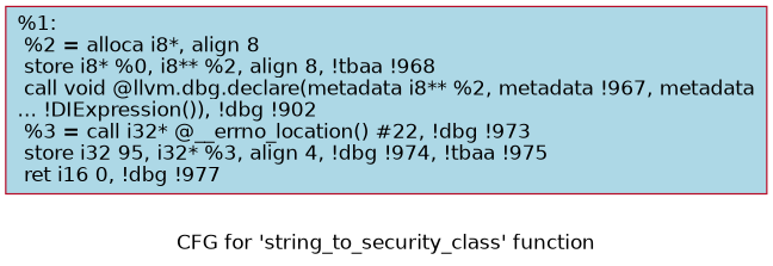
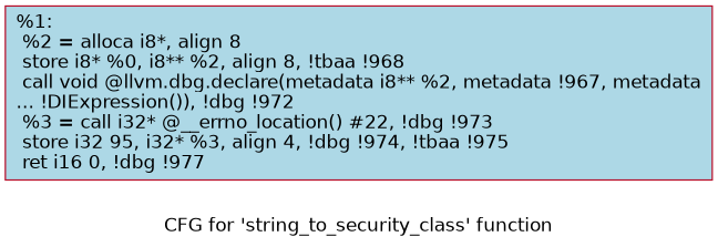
  digraph {
    label="CFG for 'string_to_security_class' function"
    fontname="DejaVu Sans"
-   n1 [color="#b70d28ff" fillcolor=lightblue label="{%1:\l  %2 = alloca i8*, align 8\l  store i8* %0, i8** %2, align 8, !tbaa !968\l  call void @llvm.dbg.declare(metadata i8** %2, metadata !967, metadata\l... !DIExpression()), !dbg !902\l  %3 = call i32* @__errno_location() #22, !dbg !973\l  store i32 95, i32* %3, align 4, !dbg !974, !tbaa !975\l  ret i16 0, !dbg !977\l}" shape=record style=filled fontname="DejaVu Sans"]
+   n1 [color="#b70d28ff" fillcolor=lightblue label="{%1:\l  %2 = alloca i8*, align 8\l  store i8* %0, i8** %2, align 8, !tbaa !968\l  call void @llvm.dbg.declare(metadata i8** %2, metadata !967, metadata\l... !DIExpression()), !dbg !972\l  %3 = call i32* @__errno_location() #22, !dbg !973\l  store i32 95, i32* %3, align 4, !dbg !974, !tbaa !975\l  ret i16 0, !dbg !977\l}" shape=record style=filled fontname="DejaVu Sans"]
  }
